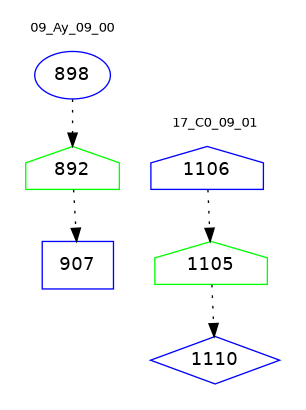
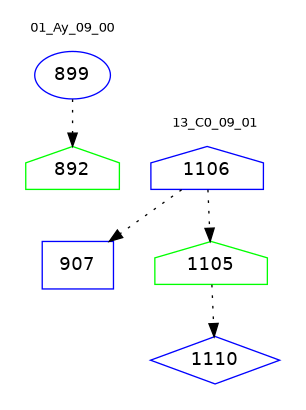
  digraph {
    fontname="DejaVu Sans"
    node [color=blue fontname="DejaVu Sans" shape=house]
    edge [color=black fontname="DejaVu Sans" style=dotted]
-   n1 [label=898 shape=ellipse]
+   n1 [label=899 shape=ellipse]
    n2 [color=green label=892]
    n3 [label=907 shape=box]
    n4 [label=1106]
    n5 [color=green label=1105]
    n6 [label=1110 shape=diamond]
    subgraph cluster_1 {
      color=white
      fontsize=10
-     label="09_Ay_09_00"
+     label="01_Ay_09_00"
      n1
      n2
      n3
    }
    subgraph cluster_2 {
      color=white
      fontsize=10
-     label="17_C0_09_01"
+     label="13_C0_09_01"
      n4
      n5
      n6
    }
    n1 -> n2
-   n2 -> n3
+   n4 -> n3
    n4 -> n5
    n5 -> n6
  }
